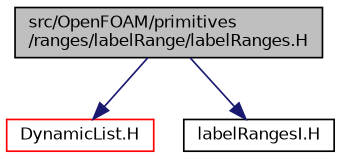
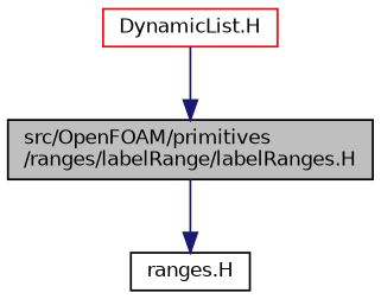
  digraph {
    node [color=black fontname=Helvetica fontsize=10 shape=record]
    edge [color=midnightblue fontname=Helvetica fontsize=10 labelfontname=Helvetica labelfontsize=10 style=solid]
    n1 [fillcolor=grey75 fontcolor=black height=0.2 label="src/OpenFOAM/primitives\l/ranges/labelRange/labelRanges.H" style=filled width=0.4]
    n2 [color=red height=0.2 label="DynamicList.H" width=0.4]
-   n3 [height=0.2 label="labelRangesI.H" width=0.4]
-   n1 -> n2
+   n3 [height=0.2 label="ranges.H" width=0.4]
+   n2 -> n1
    n1 -> n3
  }
